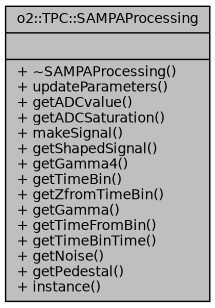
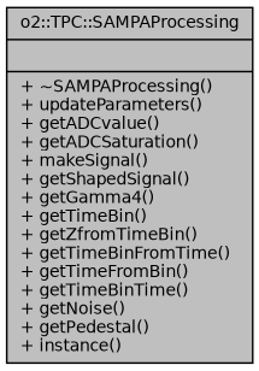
  digraph {
-   n1 [color=black fillcolor=grey75 fontcolor=black fontname=Helvetica fontsize=10 height=0.2 label="{o2::TPC::SAMPAProcessing\n||+ ~SAMPAProcessing()\l+ updateParameters()\l+ getADCvalue()\l+ getADCSaturation()\l+ makeSignal()\l+ getShapedSignal()\l+ getGamma4()\l+ getTimeBin()\l+ getZfromTimeBin()\l+ getGamma()\l+ getTimeFromBin()\l+ getTimeBinTime()\l+ getNoise()\l+ getPedestal()\l+ instance()\l}" shape=record style=filled width=0.4]
+   n1 [color=black fillcolor=grey75 fontcolor=black fontname=Helvetica fontsize=10 height=0.2 label="{o2::TPC::SAMPAProcessing\n||+ ~SAMPAProcessing()\l+ updateParameters()\l+ getADCvalue()\l+ getADCSaturation()\l+ makeSignal()\l+ getShapedSignal()\l+ getGamma4()\l+ getTimeBin()\l+ getZfromTimeBin()\l+ getTimeBinFromTime()\l+ getTimeFromBin()\l+ getTimeBinTime()\l+ getNoise()\l+ getPedestal()\l+ instance()\l}" shape=record style=filled width=0.4]
  }
